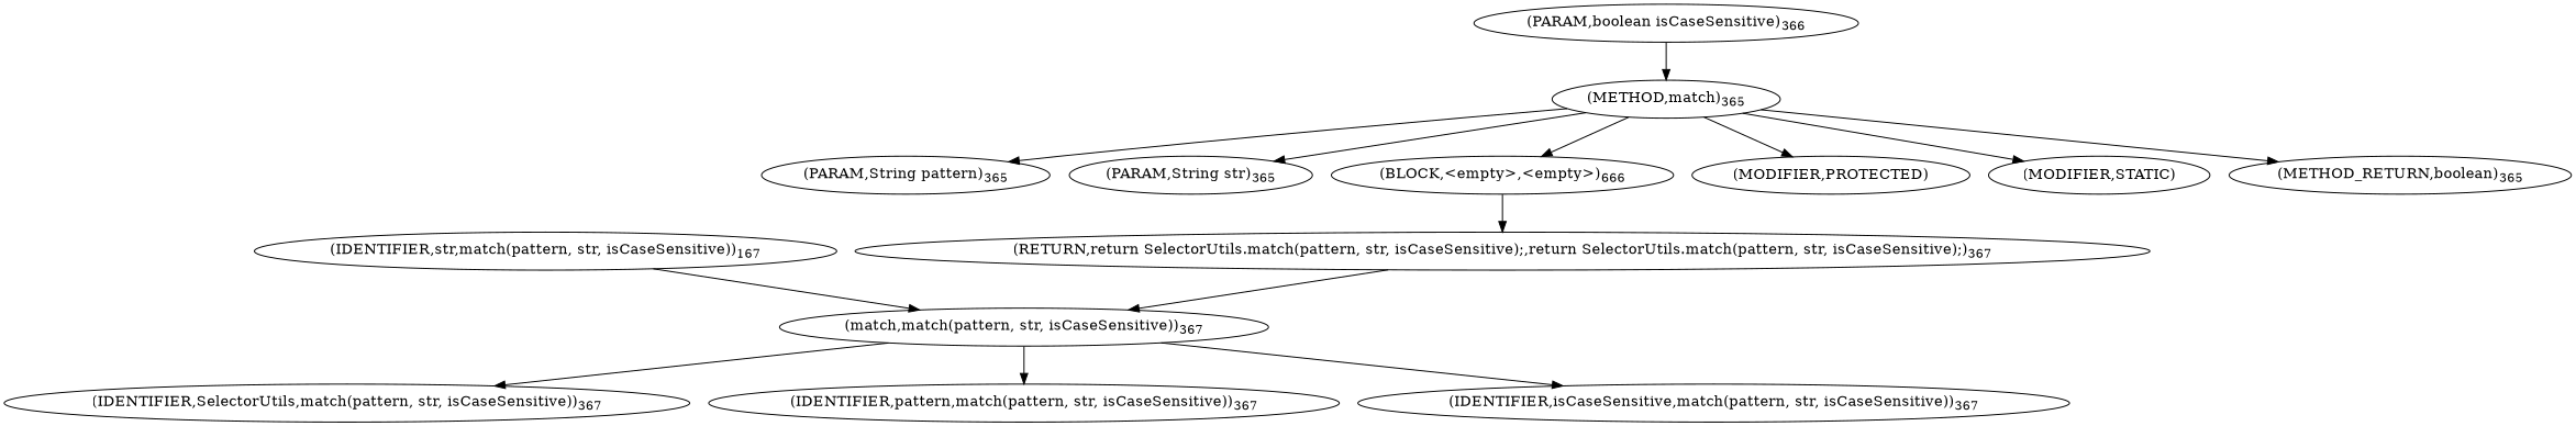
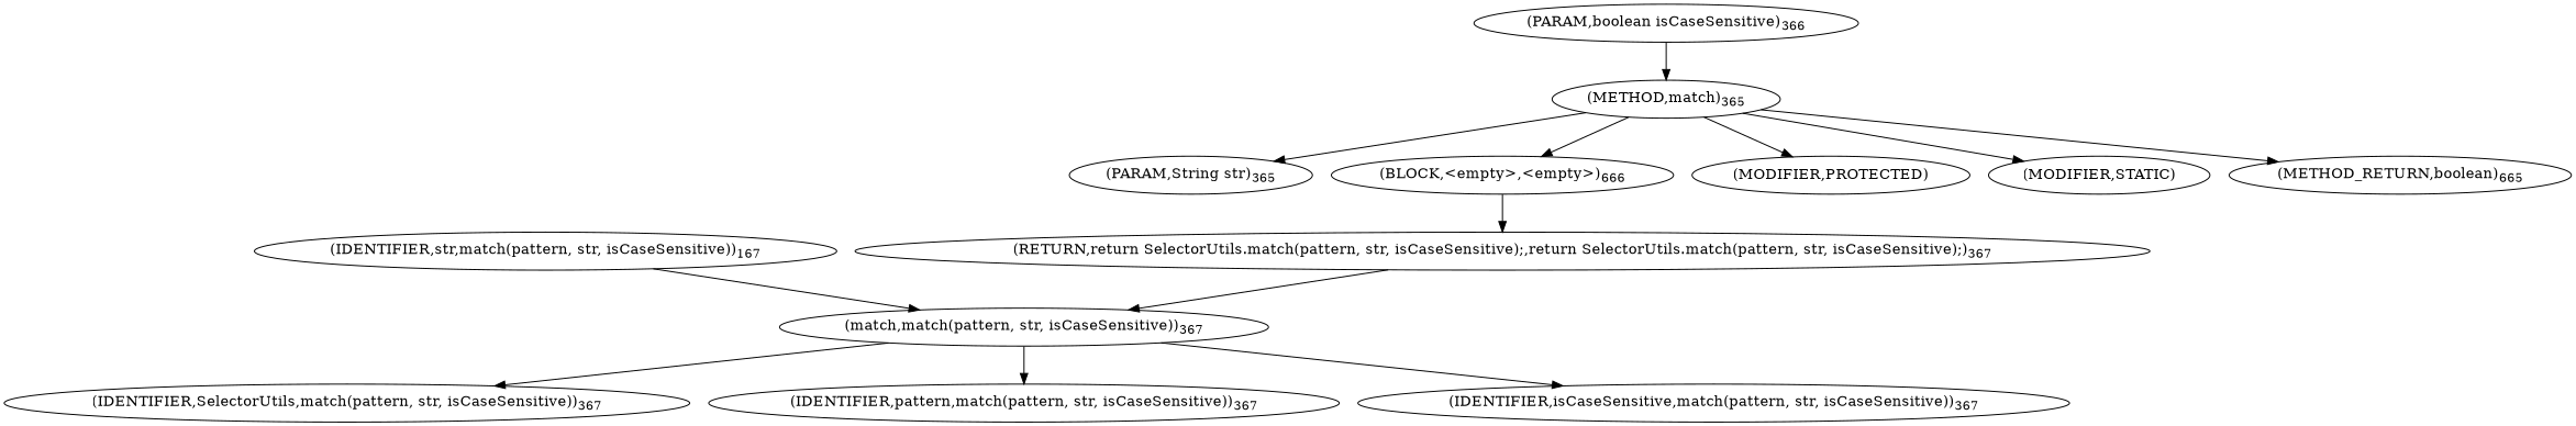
  digraph {
    n1 [label=<(METHOD,match)<SUB>365</SUB>>]
-   n2 [label=<(PARAM,String pattern)<SUB>365</SUB>>]
    n3 [label=<(PARAM,String str)<SUB>365</SUB>>]
    n4 [label=<(BLOCK,&lt;empty&gt;,&lt;empty&gt;)<SUB>666</SUB>>]
    n5 [label=<(MODIFIER,PROTECTED)>]
    n6 [label=<(MODIFIER,STATIC)>]
-   n7 [label=<(METHOD_RETURN,boolean)<SUB>365</SUB>>]
+   n7 [label=<(METHOD_RETURN,boolean)<SUB>665</SUB>>]
    n8 [label=<(PARAM,boolean isCaseSensitive)<SUB>366</SUB>>]
    n9 [label=<(RETURN,return SelectorUtils.match(pattern, str, isCaseSensitive);,return SelectorUtils.match(pattern, str, isCaseSensitive);)<SUB>367</SUB>>]
    n10 [label=<(match,match(pattern, str, isCaseSensitive))<SUB>367</SUB>>]
    n11 [label=<(IDENTIFIER,SelectorUtils,match(pattern, str, isCaseSensitive))<SUB>367</SUB>>]
    n12 [label=<(IDENTIFIER,pattern,match(pattern, str, isCaseSensitive))<SUB>367</SUB>>]
    n13 [label=<(IDENTIFIER,isCaseSensitive,match(pattern, str, isCaseSensitive))<SUB>367</SUB>>]
    n14 [label=<(IDENTIFIER,str,match(pattern, str, isCaseSensitive))<SUB>167</SUB>>]
-   n1 -> n2
    n1 -> n3
    n1 -> n4
    n1 -> n5
    n1 -> n6
    n1 -> n7
    n4 -> n9
    n8 -> n1
    n9 -> n10
    n10 -> n11
    n10 -> n12
    n10 -> n13
    n14 -> n10
  }
